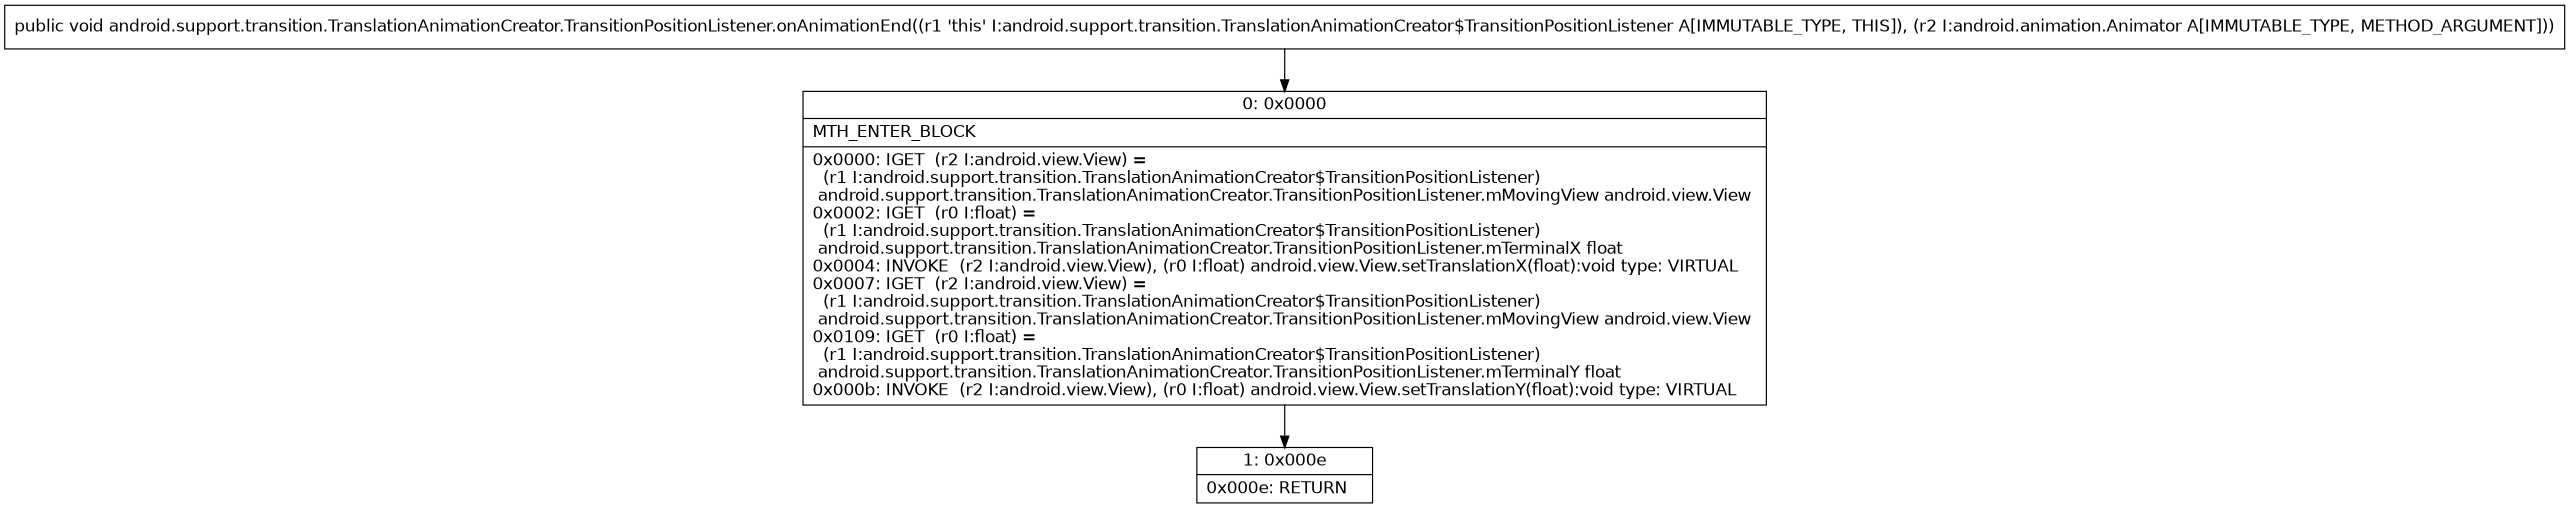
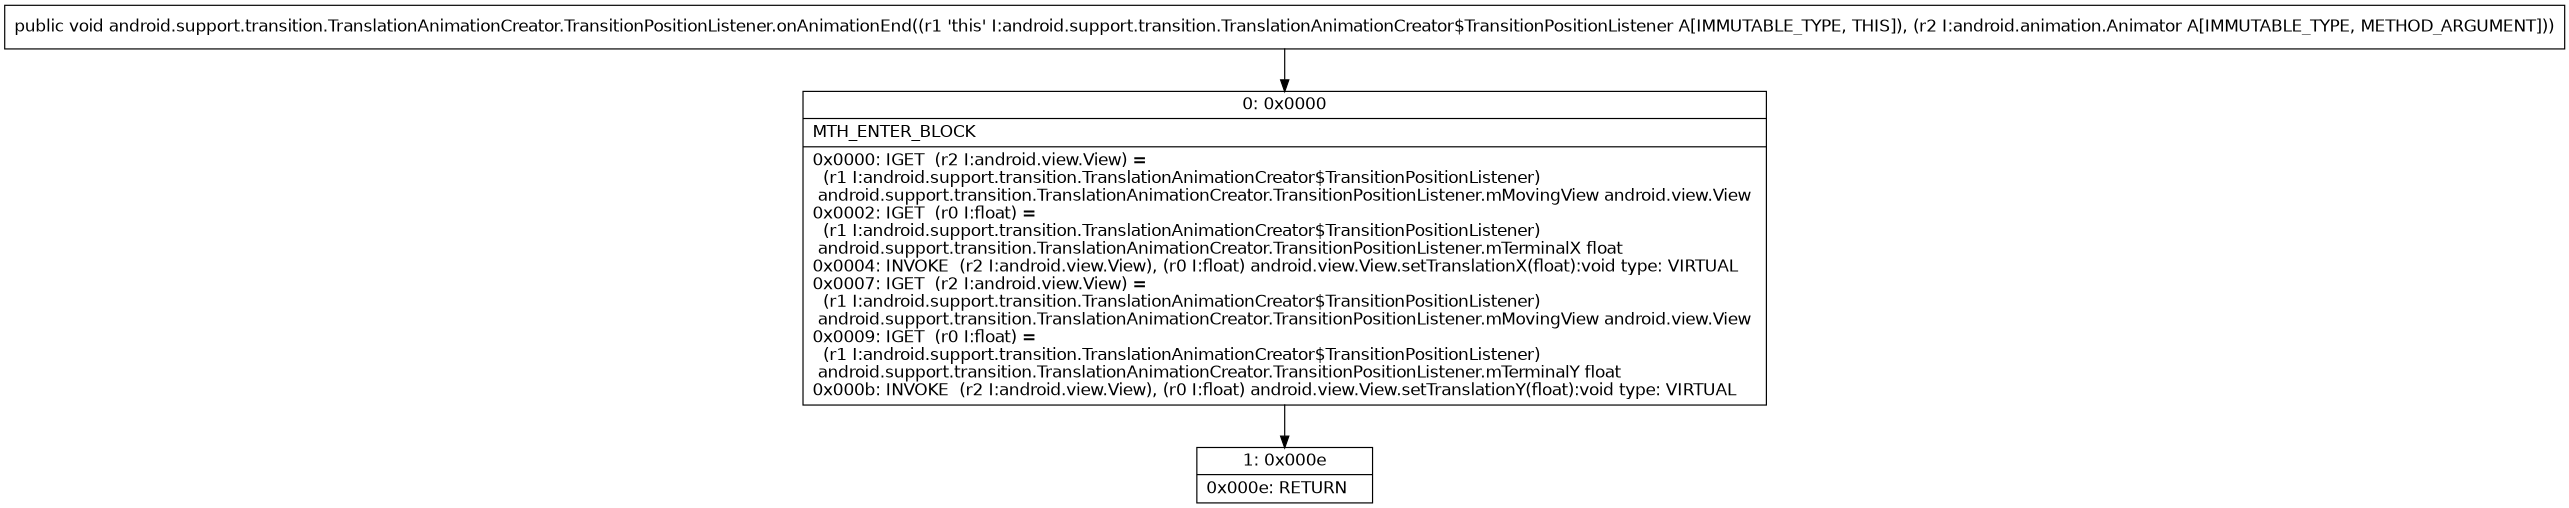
  digraph {
    fontname="DejaVu Sans"
    node [shape=record fontname="DejaVu Sans"]
    edge [fontname="DejaVu Sans"]
-   n1 [label="{0\:\ 0x0000|MTH_ENTER_BLOCK\l|0x0000: IGET  (r2 I:android.view.View) = \l  (r1 I:android.support.transition.TranslationAnimationCreator$TransitionPositionListener)\l android.support.transition.TranslationAnimationCreator.TransitionPositionListener.mMovingView android.view.View \l0x0002: IGET  (r0 I:float) = \l  (r1 I:android.support.transition.TranslationAnimationCreator$TransitionPositionListener)\l android.support.transition.TranslationAnimationCreator.TransitionPositionListener.mTerminalX float \l0x0004: INVOKE  (r2 I:android.view.View), (r0 I:float) android.view.View.setTranslationX(float):void type: VIRTUAL \l0x0007: IGET  (r2 I:android.view.View) = \l  (r1 I:android.support.transition.TranslationAnimationCreator$TransitionPositionListener)\l android.support.transition.TranslationAnimationCreator.TransitionPositionListener.mMovingView android.view.View \l0x0109: IGET  (r0 I:float) = \l  (r1 I:android.support.transition.TranslationAnimationCreator$TransitionPositionListener)\l android.support.transition.TranslationAnimationCreator.TransitionPositionListener.mTerminalY float \l0x000b: INVOKE  (r2 I:android.view.View), (r0 I:float) android.view.View.setTranslationY(float):void type: VIRTUAL \l}"]
+   n1 [label="{0\:\ 0x0000|MTH_ENTER_BLOCK\l|0x0000: IGET  (r2 I:android.view.View) = \l  (r1 I:android.support.transition.TranslationAnimationCreator$TransitionPositionListener)\l android.support.transition.TranslationAnimationCreator.TransitionPositionListener.mMovingView android.view.View \l0x0002: IGET  (r0 I:float) = \l  (r1 I:android.support.transition.TranslationAnimationCreator$TransitionPositionListener)\l android.support.transition.TranslationAnimationCreator.TransitionPositionListener.mTerminalX float \l0x0004: INVOKE  (r2 I:android.view.View), (r0 I:float) android.view.View.setTranslationX(float):void type: VIRTUAL \l0x0007: IGET  (r2 I:android.view.View) = \l  (r1 I:android.support.transition.TranslationAnimationCreator$TransitionPositionListener)\l android.support.transition.TranslationAnimationCreator.TransitionPositionListener.mMovingView android.view.View \l0x0009: IGET  (r0 I:float) = \l  (r1 I:android.support.transition.TranslationAnimationCreator$TransitionPositionListener)\l android.support.transition.TranslationAnimationCreator.TransitionPositionListener.mTerminalY float \l0x000b: INVOKE  (r2 I:android.view.View), (r0 I:float) android.view.View.setTranslationY(float):void type: VIRTUAL \l}"]
    n2 [label="{1\:\ 0x000e|0x000e: RETURN   \l}"]
    n3 [label="{public void android.support.transition.TranslationAnimationCreator.TransitionPositionListener.onAnimationEnd((r1 'this' I:android.support.transition.TranslationAnimationCreator$TransitionPositionListener A[IMMUTABLE_TYPE, THIS]), (r2 I:android.animation.Animator A[IMMUTABLE_TYPE, METHOD_ARGUMENT])) }"]
    n1 -> n2
    n3 -> n1
  }
